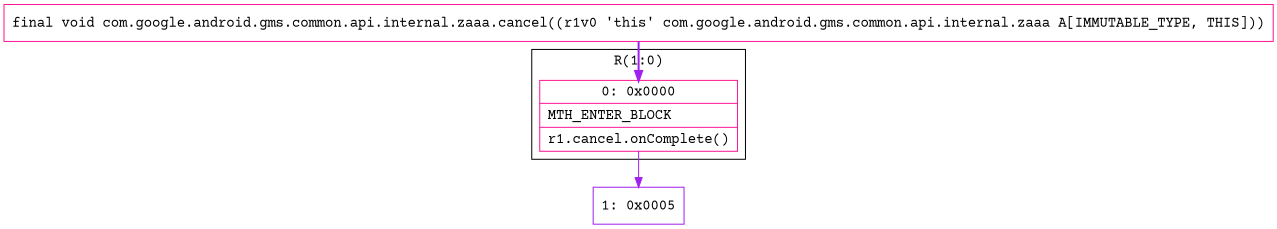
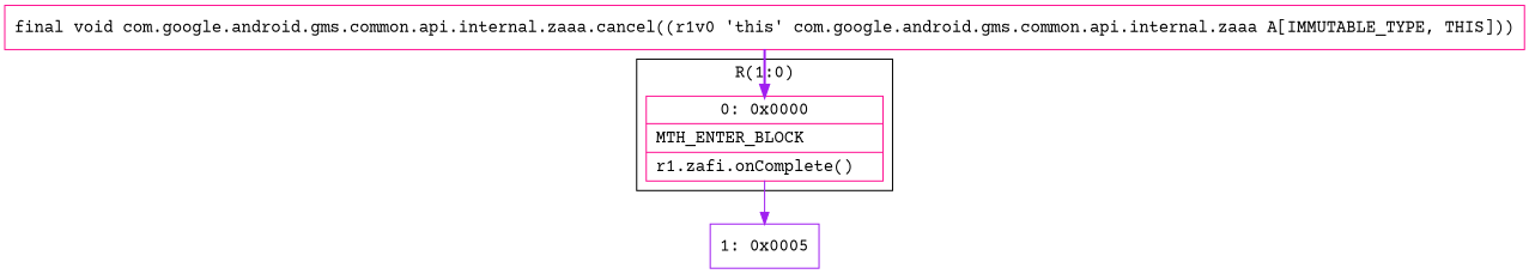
  digraph {
    fontname="Courier Prime"
    node [color=deeppink shape=record fontname="Courier Prime"]
    edge [color=purple fontname="Courier Prime"]
-   n1 [label="{0\:\ 0x0000|MTH_ENTER_BLOCK\l|r1.cancel.onComplete()\l}"]
+   n1 [label="{0\:\ 0x0000|MTH_ENTER_BLOCK\l|r1.zafi.onComplete()\l}"]
    n2 [color=purple label="{1\:\ 0x0005}"]
    n3 [label="{final void com.google.android.gms.common.api.internal.zaaa.cancel((r1v0 'this' com.google.android.gms.common.api.internal.zaaa A[IMMUTABLE_TYPE, THIS])) }"]
    subgraph cluster_1 {
      label="R(1:0)"
      n1
    }
    n1 -> n2 [style=solid]
    n3 -> n1 [style=bold]
  }
